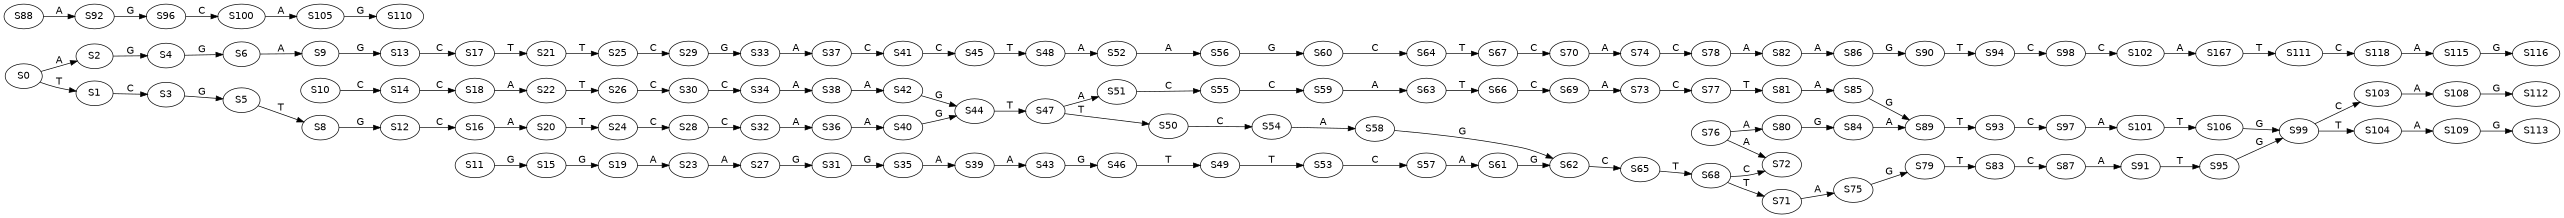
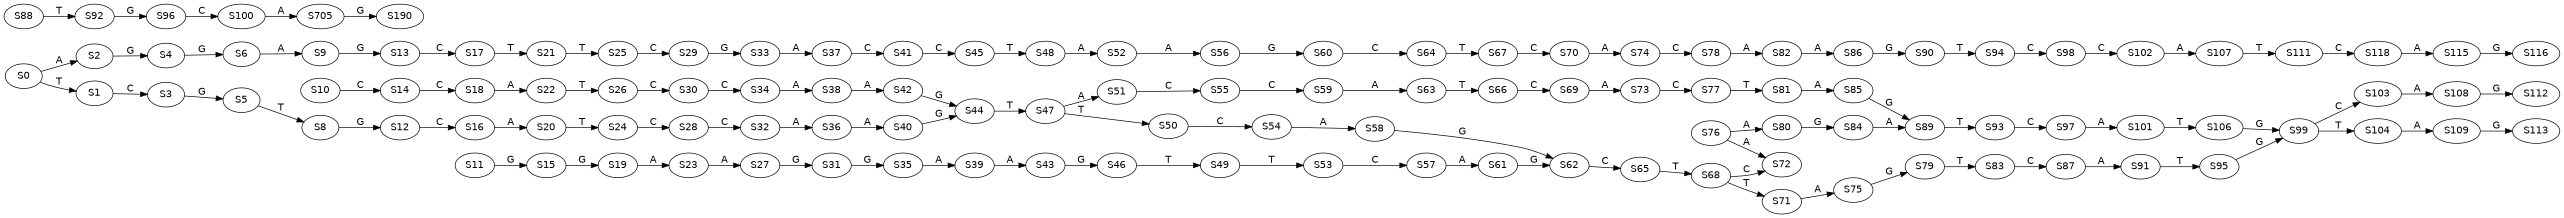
  strict digraph {
    fontname="DejaVu Sans"
    rankdir=LR
    node [fontname="DejaVu Sans"]
    edge [fontname="DejaVu Sans"]
    S0
    S1
    S2
    S3
    S4
    S5
    S6
    S8
    S9
    S12
    S13
    S10
    S14
    S11
    S15
    S16
    S17
    S18
    S19
    S20
    S21
    S22
    S23
    S24
    S25
    S26
    S27
    S28
    S29
    S30
    S31
    S32
    S33
    S34
    S35
    S36
    S37
    S38
    S39
    S40
    S41
    S42
    S43
    S44
    S45
    S46
    S47
    S48
    S49
    S50
    S51
    S52
    S53
    S54
    S55
    S56
    S57
    S58
    S59
    S60
    S61
    S62
    S63
    S64
    S65
    S66
    S67
    S68
    S69
    S70
    S71
    S72
    S73
    S74
    S75
    S77
    S78
    S79
    S76
    S80
    S81
    S82
    S83
    S84
    S85
    S86
    S87
    S89
    S90
    S91
    S88
    S92
    S93
    S94
    S95
    S96
    S97
    S98
    S99
    S100
    S101
    S102
    S103
    S104
-   S105
+   S105 [label=S705]
    S106
-   S107 [label=S167]
+   S107
    S108
    S109
-   S110
+   S110 [label=S190]
    S111
    S112
    S113
    n114 [label=S118]
    S115
    S116
    S0 -> S1 [label=T]
    S0 -> S2 [label=A]
    S1 -> S3 [label=C]
    S2 -> S4 [label=G]
    S3 -> S5 [label=G]
    S4 -> S6 [label=G]
    S5 -> S8 [label=T]
    S6 -> S9 [label=A]
    S8 -> S12 [label=G]
    S9 -> S13 [label=G]
    S12 -> S16 [label=C]
    S13 -> S17 [label=C]
    S10 -> S14 [label=C]
    S14 -> S18 [label=C]
    S11 -> S15 [label=G]
    S15 -> S19 [label=G]
    S16 -> S20 [label=A]
    S17 -> S21 [label=T]
    S18 -> S22 [label=A]
    S19 -> S23 [label=A]
    S20 -> S24 [label=T]
    S21 -> S25 [label=T]
    S22 -> S26 [label=T]
    S23 -> S27 [label=A]
    S24 -> S28 [label=C]
    S25 -> S29 [label=C]
    S26 -> S30 [label=C]
    S27 -> S31 [label=G]
    S28 -> S32 [label=C]
    S29 -> S33 [label=G]
    S30 -> S34 [label=C]
    S31 -> S35 [label=G]
    S32 -> S36 [label=A]
    S33 -> S37 [label=A]
    S34 -> S38 [label=A]
    S35 -> S39 [label=A]
    S36 -> S40 [label=A]
    S37 -> S41 [label=C]
    S38 -> S42 [label=A]
    S39 -> S43 [label=A]
    S40 -> S44 [label=G]
    S41 -> S45 [label=C]
    S42 -> S44 [label=G]
    S43 -> S46 [label=G]
    S44 -> S47 [label=T]
    S45 -> S48 [label=T]
    S46 -> S49 [label=T]
    S47 -> S50 [label=T]
    S47 -> S51 [label=A]
    S48 -> S52 [label=A]
    S49 -> S53 [label=T]
    S50 -> S54 [label=C]
    S51 -> S55 [label=C]
    S52 -> S56 [label=A]
    S53 -> S57 [label=C]
    S54 -> S58 [label=A]
    S55 -> S59 [label=C]
    S56 -> S60 [label=G]
    S57 -> S61 [label=A]
    S58 -> S62 [label=G]
    S59 -> S63 [label=A]
    S60 -> S64 [label=C]
    S61 -> S62 [label=G]
    S62 -> S65 [label=C]
    S63 -> S66 [label=T]
    S64 -> S67 [label=T]
    S65 -> S68 [label=T]
    S66 -> S69 [label=C]
    S67 -> S70 [label=C]
    S68 -> S71 [label=T]
    S68 -> S72 [label=C]
    S69 -> S73 [label=A]
    S70 -> S74 [label=A]
    S71 -> S75 [label=A]
    S73 -> S77 [label=C]
    S74 -> S78 [label=C]
    S75 -> S79 [label=G]
    S77 -> S81 [label=T]
    S78 -> S82 [label=A]
    S79 -> S83 [label=T]
    S76 -> S72 [label=A]
    S76 -> S80 [label=A]
    S80 -> S84 [label=G]
    S81 -> S85 [label=A]
    S82 -> S86 [label=A]
    S83 -> S87 [label=C]
    S84 -> S89 [label=A]
    S85 -> S89 [label=G]
    S86 -> S90 [label=G]
    S87 -> S91 [label=A]
    S89 -> S93 [label=T]
    S90 -> S94 [label=T]
    S91 -> S95 [label=T]
-   S88 -> S92 [label=A]
+   S88 -> S92 [label=T]
    S92 -> S96 [label=G]
    S93 -> S97 [label=C]
    S94 -> S98 [label=C]
    S95 -> S99 [label=G]
    S96 -> S100 [label=C]
    S97 -> S101 [label=A]
    S98 -> S102 [label=C]
    S99 -> S103 [label=C]
    S99 -> S104 [label=T]
    S100 -> S105 [label=A]
    S101 -> S106 [label=T]
    S102 -> S107 [label=A]
    S103 -> S108 [label=A]
    S104 -> S109 [label=A]
    S105 -> S110 [label=G]
    S106 -> S99 [label=G]
    S107 -> S111 [label=T]
    S108 -> S112 [label=G]
    S109 -> S113 [label=G]
    S111 -> n114 [label=C]
    n114 -> S115 [label=A]
    S115 -> S116 [label=G]
  }
